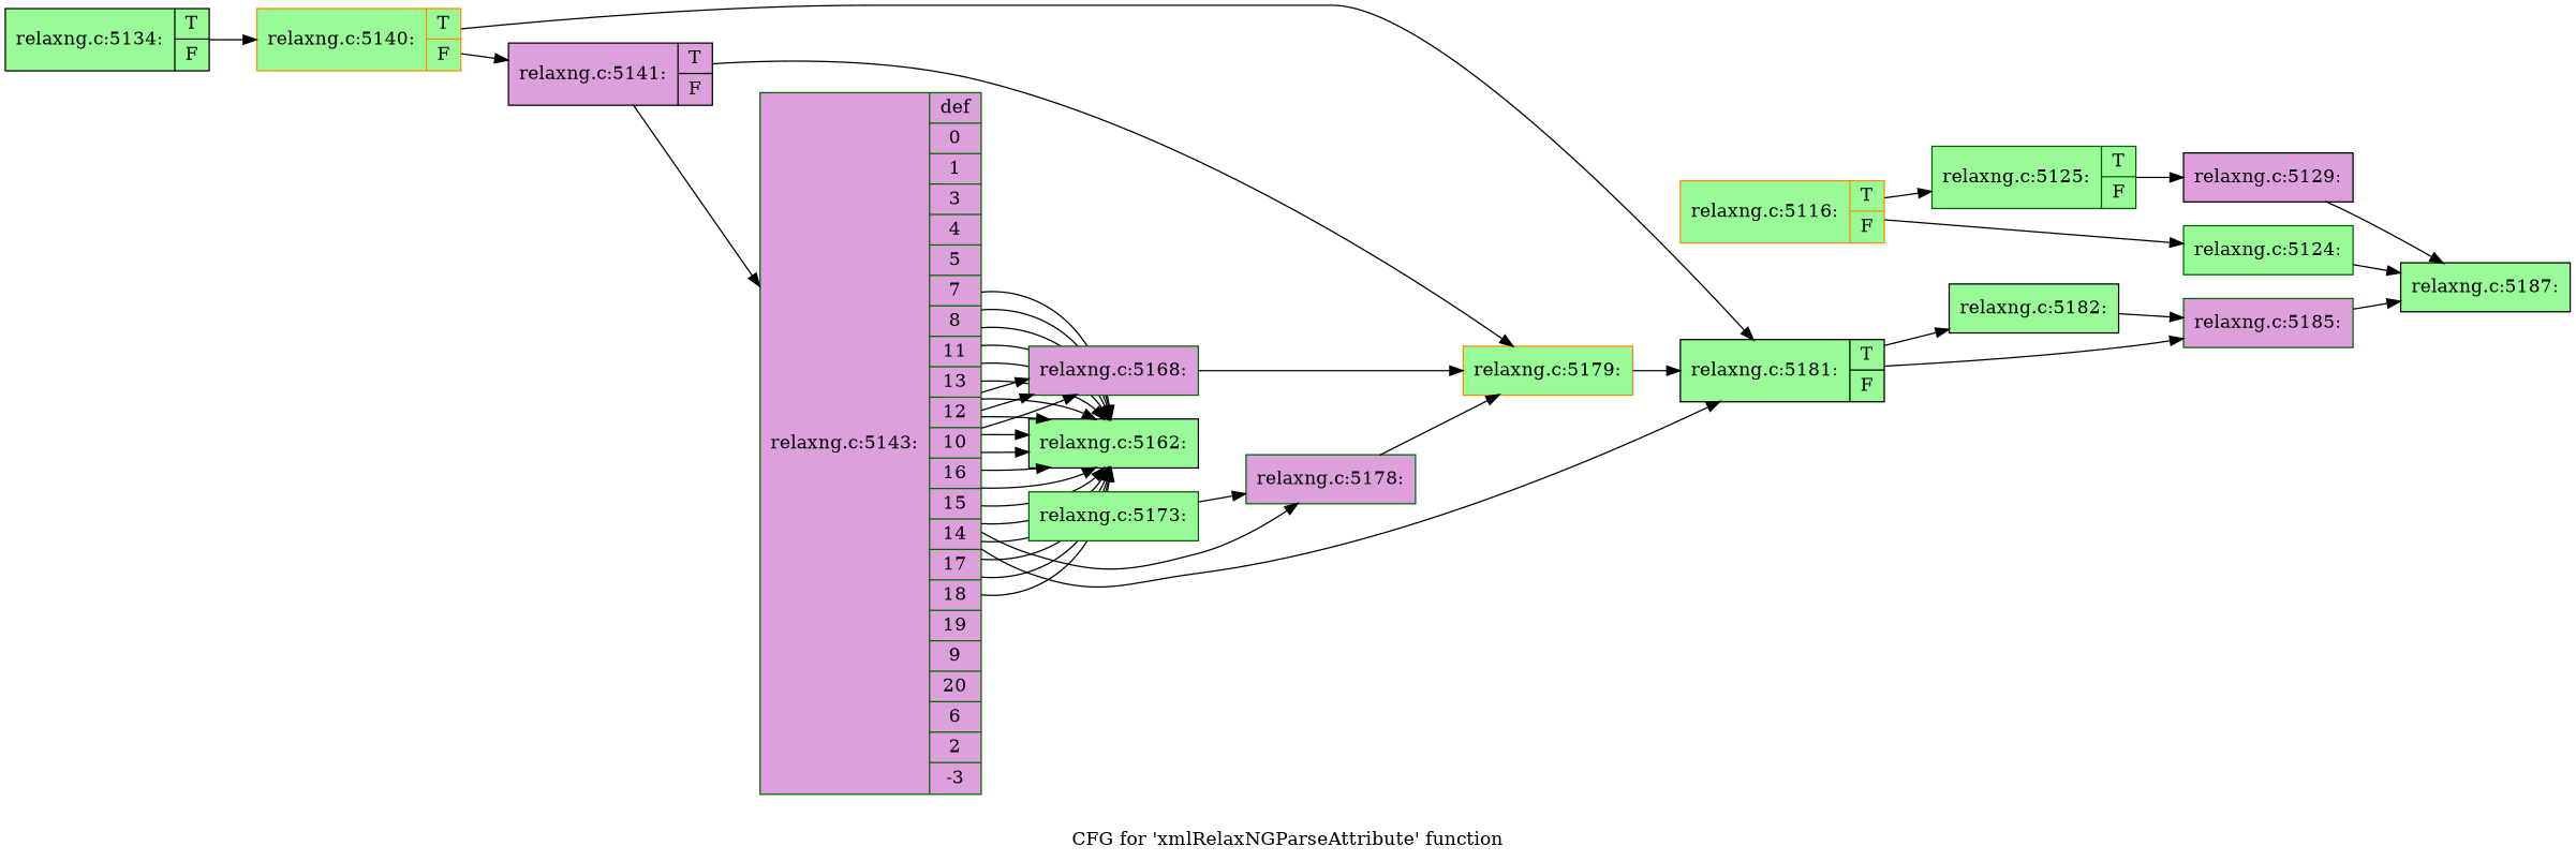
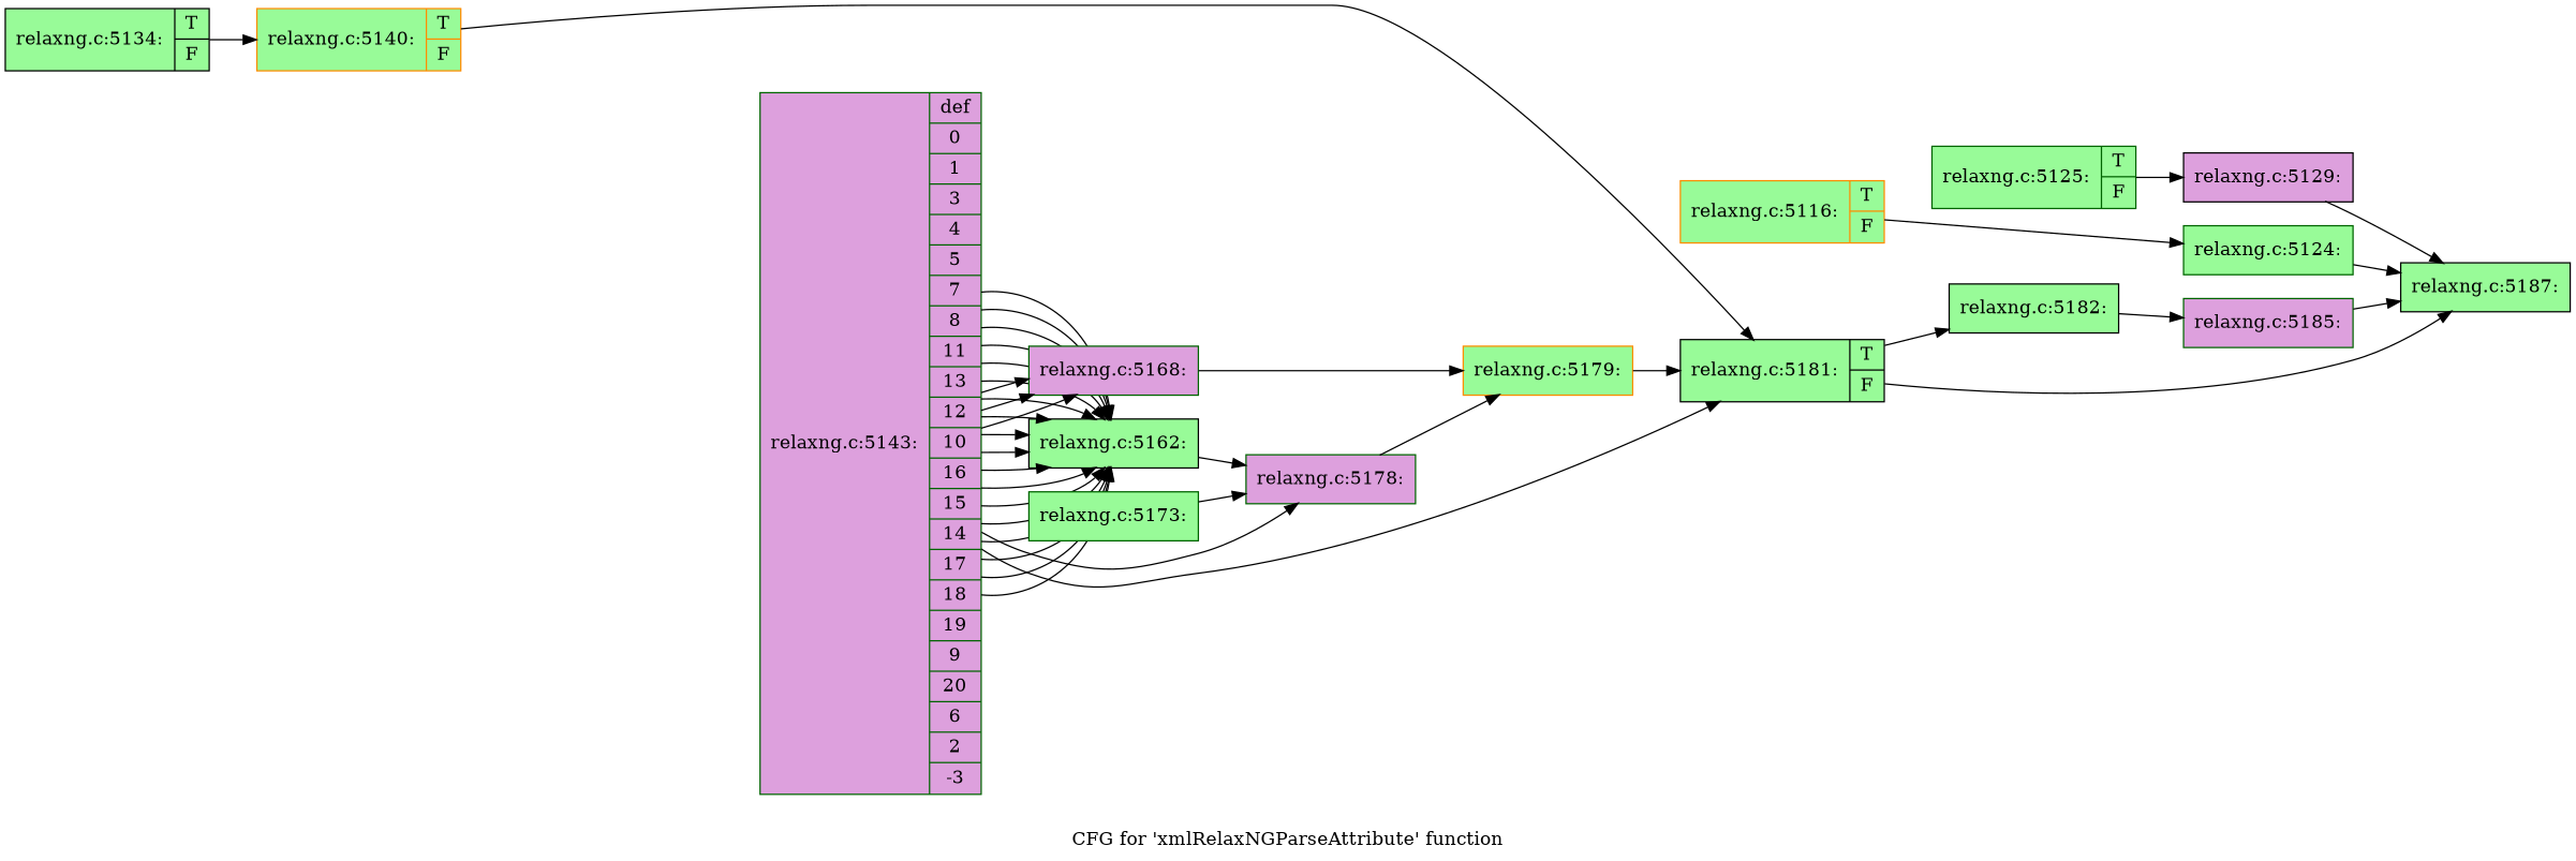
  digraph {
    label="CFG for 'xmlRelaxNGParseAttribute' function"
    rankdir=LR
    node [color=darkgreen fillcolor=palegreen shape=record style=filled]
    n1 [color=darkorange label="{relaxng.c:5116:|{<s0>T|<s1>F}}"]
    n2 [label="{relaxng.c:5124:}"]
    n3 [label="{relaxng.c:5125:|{<s0>T|<s1>F}}"]
    n4 [color=black label="{relaxng.c:5187:}"]
    n5 [color=black fillcolor=plum label="{relaxng.c:5129:}"]
    n6 [color=black label="{relaxng.c:5134:|{<s0>T|<s1>F}}"]
    n7 [color=darkorange label="{relaxng.c:5140:|{<s0>T|<s1>F}}"]
-   n8 [color=black fillcolor=plum label="{relaxng.c:5141:|{<s0>T|<s1>F}}"]
    n9 [color=black label="{relaxng.c:5181:|{<s0>T|<s1>F}}"]
    n10 [fillcolor=plum label="{relaxng.c:5143:|{<s0>def|<s1>0|<s2>1|<s3>3|<s4>4|<s5>5|<s6>7|<s7>8|<s8>11|<s9>13|<s10>12|<s11>10|<s12>16|<s13>15|<s14>14|<s15>17|<s16>18|<s17>19|<s18>9|<s19>20|<s20>6|<s21>2|<s22>-3}}"]
    n11 [color=darkorange label="{relaxng.c:5179:}"]
    n12 [color=black label="{relaxng.c:5182:}"]
    n13 [fillcolor=plum label="{relaxng.c:5185:}"]
    n14 [fillcolor=plum label="{relaxng.c:5178:}"]
    n15 [color=black label="{relaxng.c:5162:}"]
    n16 [fillcolor=plum label="{relaxng.c:5168:}"]
    n17 [label="{relaxng.c:5173:}"]
    n1 -> n2
-   n1 -> n3
    n2 -> n4
    n3 -> n5
    n5 -> n4
    n6 -> n7
-   n7 -> n8
    n7 -> n9
-   n8 -> n10
-   n8 -> n11
    n9 -> n12
-   n9 -> n13
+   n9 -> n4
    n10 -> n9
    n10 -> n14
    n10 -> n15
    n10 -> n15
    n10 -> n15
    n10 -> n15
    n10 -> n15
    n10 -> n15
    n10 -> n15
    n10 -> n15
    n10 -> n15
    n10 -> n15
    n10 -> n15
    n10 -> n15
    n10 -> n15
    n10 -> n15
    n10 -> n15
    n10 -> n15
    n10 -> n15
    n10 -> n15
    n10 -> n16
    n10 -> n16
    n10 -> n16
    n11 -> n9
    n12 -> n13
    n13 -> n4
    n14 -> n11
+   n15 -> n14
    n16 -> n11
    n17 -> n14
  }
